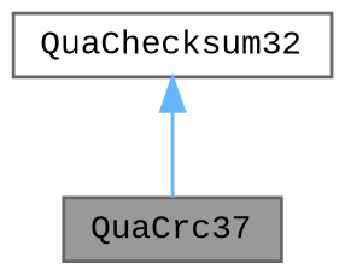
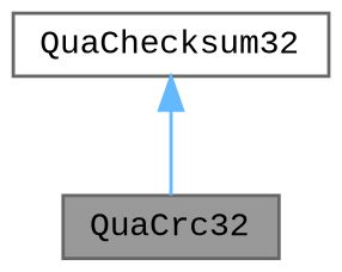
  digraph {
    fontname="Liberation Mono"
    node [color=gray40 fontname="Liberation Mono" fontsize=10 shape=box style=filled]
-   n1 [fillcolor=grey60 fontcolor=black height=0.2 label=QuaCrc37 width=0.4]
+   n1 [fillcolor=grey60 fontcolor=black height=0.2 label=QuaCrc32 width=0.4]
    n2 [fillcolor=white height=0.2 label=QuaChecksum32 width=0.4]
    n2 -> n1 [color=steelblue1 dir=back fontname="Liberation Mono" fontsize=10 labelfontname=Helvetica labelfontsize=10 style=solid]
  }
